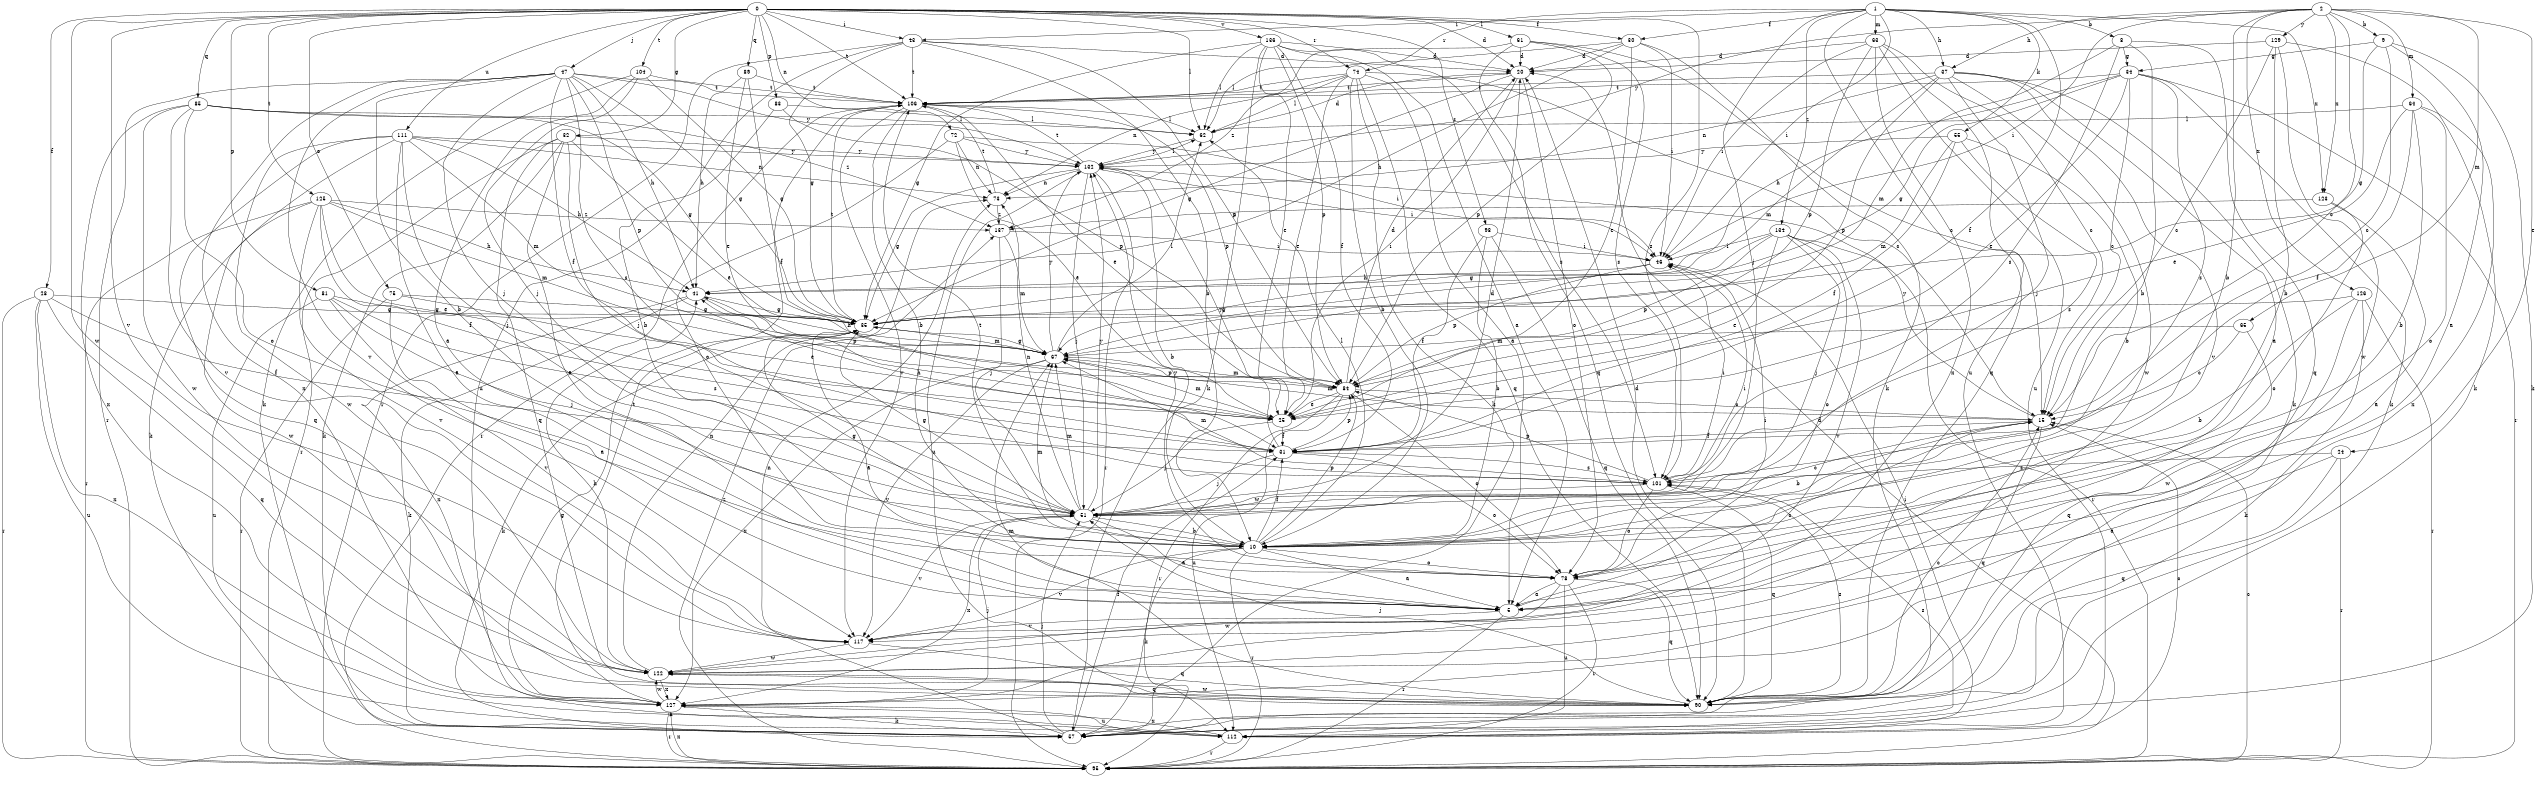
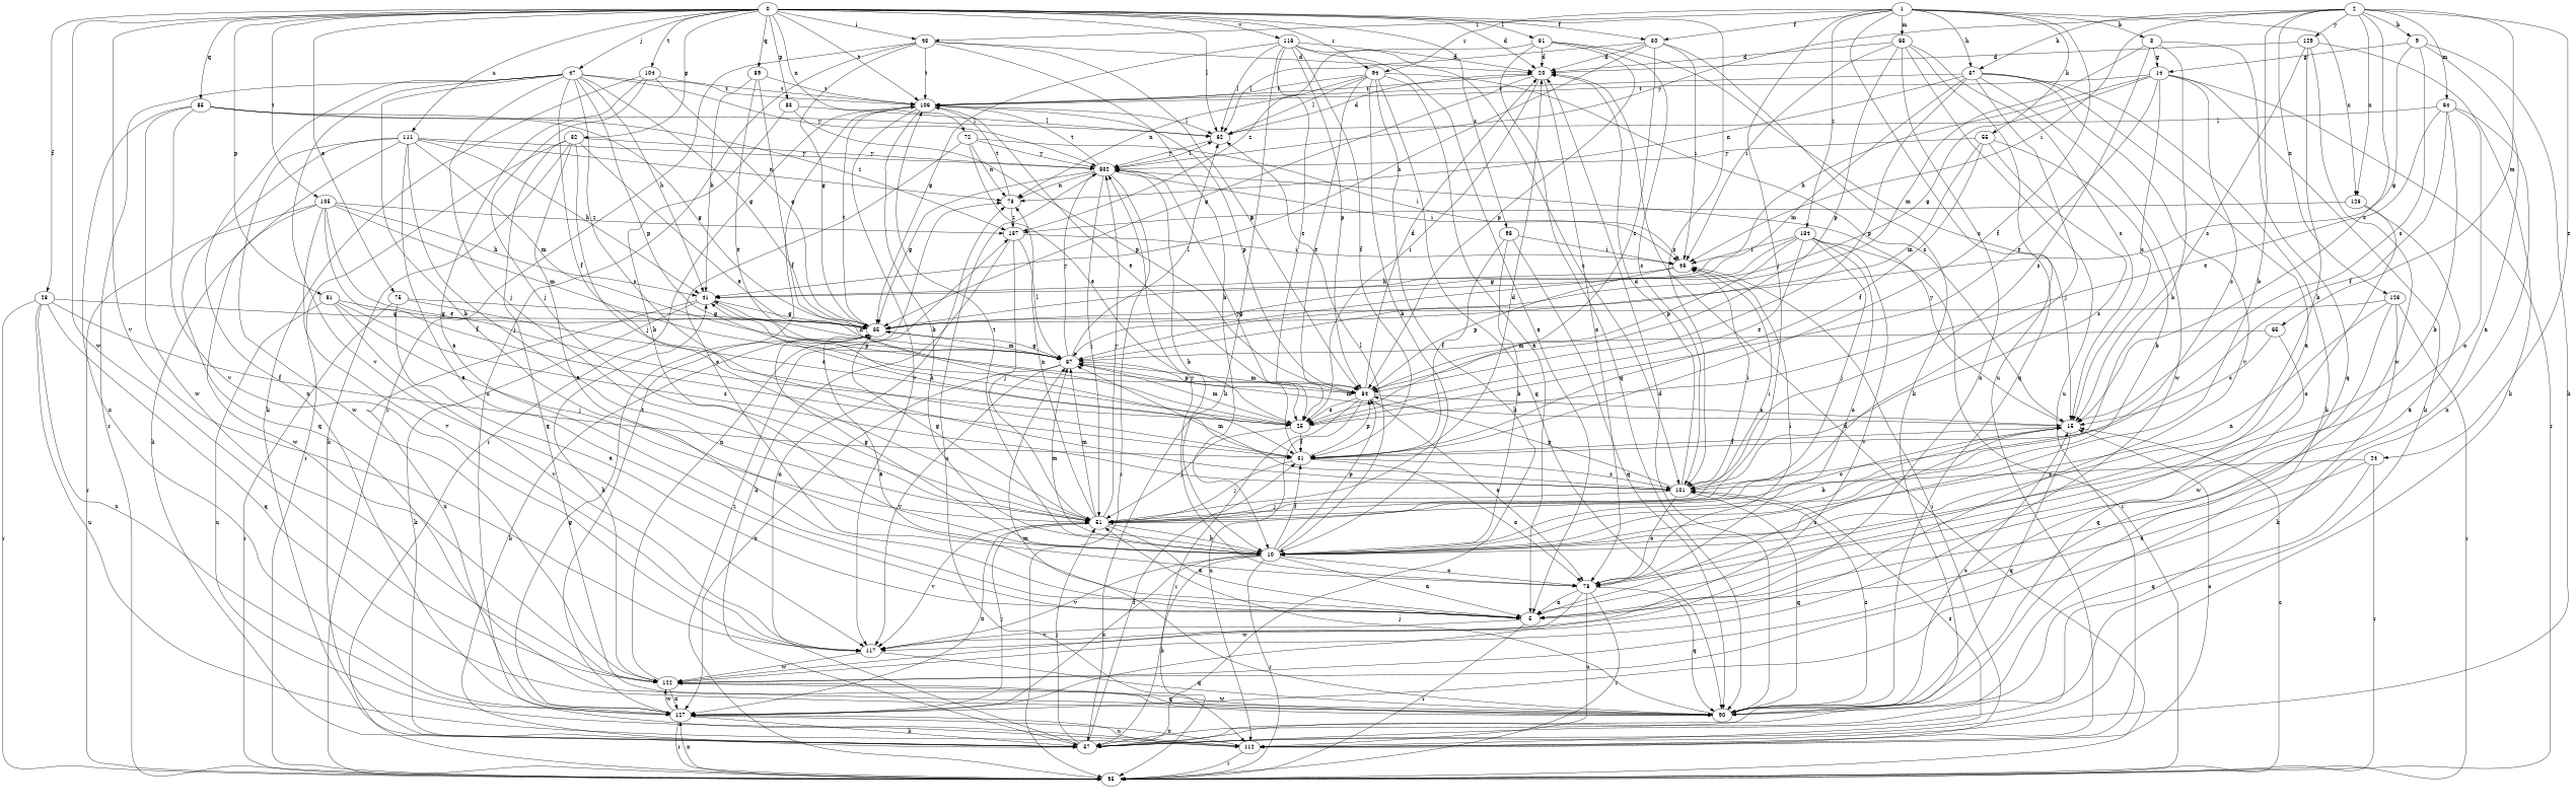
  strict digraph {
    0
    20
    28
    30
    32
    43
    47
    61
    62
    72
    75
    81
    83
    85
    89
-   94 [label=74]
+   94
    98
    101
    104
-   105 [label=125]
+   105
    106
    111
-   116 [label=136]
+   116
    117
    122
    35
    78
    25
    31
    112
    95
    90
    127
    46
    57
    41
    51
-   132
+   132 [label=832]
    5
    10
    84
    15
    137
    73
    67
    1
    8
    37
    55
    63
    123
    134
-   34
+   34 [label=14]
    2
    9
    24
    64
    65
    126
    129
    0 -> 20 [label=d]
    0 -> 28 [label=f]
    0 -> 30 [label=f]
    0 -> 32 [label=g]
    0 -> 43 [label=i]
    0 -> 47 [label=j]
    0 -> 61 [label=l]
    0 -> 62 [label=l]
    0 -> 72 [label=n]
    0 -> 75 [label=o]
    0 -> 81 [label=p]
    0 -> 83 [label=p]
    0 -> 85 [label=q]
    0 -> 89 [label=q]
    0 -> 94 [label=r]
    0 -> 98 [label=s]
    0 -> 101 [label=s]
    0 -> 104 [label=t]
    0 -> 105 [label=t]
    0 -> 106 [label=t]
    0 -> 111 [label=u]
    0 -> 116 [label=v]
    0 -> 117 [label=v]
    0 -> 122 [label=w]
    20 -> 106 [label=t]
    20 -> 35 [label=g]
    20 -> 78 [label=o]
    20 -> 25 [label=i]
    28 -> 35 [label=g]
    28 -> 31 [label=f]
    28 -> 112 [label=u]
    28 -> 95 [label=r]
    28 -> 90 [label=q]
    28 -> 127 [label=x]
    30 -> 20 [label=d]
    30 -> 62 [label=l]
    30 -> 25 [label=e]
    30 -> 46 [label=i]
    30 -> 57 [label=k]
    30 -> 41 [label=h]
    32 -> 25 [label=e]
    32 -> 95 [label=r]
    32 -> 90 [label=q]
    32 -> 57 [label=k]
    32 -> 51 [label=j]
    32 -> 132 [label=y]
    32 -> 5 [label=a]
    43 -> 20 [label=d]
    43 -> 106 [label=t]
    43 -> 35 [label=g]
    43 -> 112 [label=u]
    43 -> 95 [label=r]
    43 -> 10 [label=b]
    43 -> 84 [label=p]
    47 -> 101 [label=s]
    47 -> 106 [label=t]
    47 -> 117 [label=v]
    47 -> 35 [label=g]
    47 -> 31 [label=f]
    47 -> 95 [label=r]
    47 -> 127 [label=x]
    47 -> 41 [label=h]
    47 -> 51 [label=j]
    47 -> 132 [label=y]
    47 -> 10 [label=b]
    47 -> 84 [label=p]
    61 -> 20 [label=d]
    61 -> 101 [label=s]
    61 -> 90 [label=q]
    61 -> 84 [label=p]
    61 -> 15 [label=c]
    61 -> 137 [label=z]
    62 -> 20 [label=d]
    62 -> 132 [label=y]
    72 -> 78 [label=o]
    72 -> 25 [label=e]
    72 -> 46 [label=i]
    72 -> 132 [label=y]
    72 -> 73 [label=n]
    75 -> 35 [label=g]
    75 -> 25 [label=e]
    75 -> 95 [label=r]
    75 -> 5 [label=a]
    81 -> 101 [label=s]
    81 -> 117 [label=v]
    81 -> 35 [label=g]
    81 -> 112 [label=u]
    81 -> 51 [label=j]
    83 -> 62 [label=l]
    83 -> 10 [label=b]
    83 -> 84 [label=p]
    85 -> 62 [label=l]
    85 -> 117 [label=v]
    85 -> 122 [label=w]
    85 -> 35 [label=g]
-   85 -> 78 [label=o]
    85 -> 127 [label=x]
    85 -> 137 [label=z]
    89 -> 106 [label=t]
    89 -> 25 [label=e]
    89 -> 31 [label=f]
    89 -> 41 [label=h]
    94 -> 62 [label=l]
    94 -> 106 [label=t]
    94 -> 25 [label=e]
    94 -> 90 [label=q]
    94 -> 57 [label=k]
    94 -> 5 [label=a]
    94 -> 10 [label=b]
    94 -> 15 [label=c]
    94 -> 73 [label=n]
    98 -> 31 [label=f]
    98 -> 90 [label=q]
    98 -> 46 [label=i]
    98 -> 10 [label=b]
+   101 -> 20 [label=d]
    101 -> 78 [label=o]
    101 -> 90 [label=q]
    101 -> 46 [label=i]
-   101 -> 51 [label=w]
+   101 -> 51 [label=j]
    101 -> 84 [label=p]
    101 -> 67 [label=m]
    104 -> 106 [label=t]
    104 -> 35 [label=g]
    104 -> 57 [label=k]
    104 -> 51 [label=j]
    104 -> 5 [label=a]
    105 -> 117 [label=v]
    105 -> 122 [label=w]
    105 -> 25 [label=e]
    105 -> 31 [label=f]
    105 -> 95 [label=r]
    105 -> 41 [label=h]
    105 -> 137 [label=z]
    105 -> 67 [label=m]
    106 -> 62 [label=l]
    106 -> 117 [label=v]
    106 -> 25 [label=e]
    106 -> 95 [label=r]
    106 -> 10 [label=b]
    106 -> 84 [label=p]
    111 -> 122 [label=w]
    111 -> 90 [label=q]
    111 -> 57 [label=k]
    111 -> 41 [label=h]
    111 -> 51 [label=j]
    111 -> 132 [label=y]
    111 -> 5 [label=a]
    111 -> 73 [label=n]
    111 -> 67 [label=m]
    116 -> 20 [label=d]
    116 -> 62 [label=l]
    116 -> 101 [label=s]
    116 -> 35 [label=g]
    116 -> 25 [label=e]
    116 -> 31 [label=f]
    116 -> 57 [label=k]
    116 -> 5 [label=a]
    116 -> 84 [label=p]
    117 -> 122 [label=w]
    117 -> 90 [label=q]
    122 -> 90 [label=q]
    122 -> 127 [label=x]
    122 -> 41 [label=h]
    122 -> 73 [label=n]
    35 -> 106 [label=t]
    35 -> 57 [label=k]
    35 -> 5 [label=a]
    35 -> 67 [label=m]
    78 -> 122 [label=w]
    78 -> 112 [label=u]
    78 -> 95 [label=r]
    78 -> 90 [label=q]
    78 -> 46 [label=i]
    78 -> 132 [label=y]
    78 -> 5 [label=a]
    25 -> 31 [label=f]
    25 -> 51 [label=j]
    25 -> 67 [label=m]
    31 -> 101 [label=s]
    31 -> 78 [label=o]
    31 -> 41 [label=h]
    31 -> 51 [label=j]
    31 -> 132 [label=y]
    31 -> 84 [label=p]
    112 -> 101 [label=s]
    112 -> 95 [label=r]
    112 -> 127 [label=x]
    112 -> 46 [label=i]
    112 -> 15 [label=c]
    95 -> 20 [label=d]
    95 -> 127 [label=x]
    95 -> 15 [label=c]
    95 -> 137 [label=z]
    90 -> 20 [label=d]
    90 -> 101 [label=s]
    90 -> 122 [label=w]
    90 -> 51 [label=j]
    90 -> 15 [label=c]
    90 -> 67 [label=m]
    127 -> 106 [label=t]
    127 -> 122 [label=w]
    127 -> 35 [label=g]
    127 -> 112 [label=u]
    127 -> 95 [label=r]
    127 -> 57 [label=k]
    127 -> 51 [label=j]
    46 -> 41 [label=h]
    46 -> 84 [label=p]
    57 -> 31 [label=f]
    57 -> 51 [label=j]
    57 -> 73 [label=n]
    41 -> 35 [label=g]
    41 -> 127 [label=x]
    41 -> 57 [label=k]
    41 -> 84 [label=p]
    51 -> 20 [label=d]
    51 -> 117 [label=v]
    51 -> 35 [label=g]
    51 -> 127 [label=x]
    51 -> 46 [label=i]
    51 -> 132 [label=y]
    51 -> 5 [label=a]
    51 -> 10 [label=b]
    51 -> 15 [label=c]
    51 -> 73 [label=n]
    51 -> 67 [label=m]
    132 -> 62 [label=l]
    132 -> 106 [label=t]
    132 -> 35 [label=g]
    132 -> 112 [label=u]
    132 -> 95 [label=r]
    132 -> 46 [label=i]
    132 -> 51 [label=j]
    132 -> 10 [label=b]
    132 -> 73 [label=n]
    5 -> 117 [label=v]
    5 -> 95 [label=r]
    5 -> 15 [label=c]
    10 -> 62 [label=l]
    10 -> 106 [label=t]
    10 -> 117 [label=v]
    10 -> 35 [label=g]
    10 -> 78 [label=o]
    10 -> 31 [label=f]
    10 -> 95 [label=r]
+   10 -> 127 [label=x]
    10 -> 57 [label=k]
    10 -> 5 [label=a]
    10 -> 84 [label=p]
    10 -> 67 [label=m]
    84 -> 20 [label=d]
    84 -> 78 [label=o]
    84 -> 25 [label=e]
    84 -> 112 [label=u]
    84 -> 95 [label=r]
    84 -> 15 [label=c]
    84 -> 67 [label=m]
    15 -> 31 [label=f]
    15 -> 90 [label=q]
    15 -> 132 [label=y]
    15 -> 10 [label=b]
    15 -> 67 [label=m]
    137 -> 46 [label=i]
+   137 -> 57 [label=k]
    137 -> 51 [label=j]
-   137 -> 67 [label=m]
+   137 -> 67 [label=l]
    73 -> 106 [label=t]
    73 -> 137 [label=z]
    67 -> 62 [label=l]
    67 -> 117 [label=v]
    67 -> 35 [label=g]
    67 -> 127 [label=x]
    67 -> 41 [label=h]
    67 -> 132 [label=y]
    67 -> 84 [label=p]
    1 -> 30 [label=f]
    1 -> 43 [label=i]
    1 -> 94 [label=r]
    1 -> 31 [label=f]
    1 -> 112 [label=u]
-   1 -> 46 [label=i]
    1 -> 51 [label=j]
    1 -> 8 [label=b]
    1 -> 37 [label=h]
    1 -> 55 [label=k]
    1 -> 63 [label=m]
    1 -> 123 [label=x]
    1 -> 134 [label=z]
    8 -> 101 [label=s]
    8 -> 90 [label=q]
    8 -> 10 [label=b]
    8 -> 67 [label=m]
    8 -> 34 [label=g]
    37 -> 106 [label=t]
    37 -> 117 [label=v]
    37 -> 122 [label=w]
    37 -> 57 [label=k]
    37 -> 51 [label=j]
    37 -> 5 [label=a]
    37 -> 84 [label=p]
    37 -> 73 [label=n]
    37 -> 67 [label=m]
    55 -> 101 [label=s]
    55 -> 31 [label=f]
    55 -> 132 [label=y]
    55 -> 10 [label=b]
    55 -> 67 [label=m]
    63 -> 20 [label=d]
    63 -> 112 [label=u]
    63 -> 90 [label=q]
    63 -> 127 [label=x]
    63 -> 46 [label=i]
    63 -> 84 [label=p]
    63 -> 15 [label=c]
    123 -> 78 [label=o]
    123 -> 5 [label=a]
    123 -> 137 [label=z]
    134 -> 117 [label=v]
    134 -> 35 [label=g]
    134 -> 78 [label=o]
    134 -> 25 [label=e]
    134 -> 95 [label=r]
    134 -> 46 [label=i]
    134 -> 51 [label=j]
    134 -> 84 [label=p]
    34 -> 101 [label=s]
    34 -> 106 [label=t]
    34 -> 35 [label=g]
    34 -> 25 [label=e]
    34 -> 95 [label=r]
    34 -> 57 [label=k]
    34 -> 41 [label=h]
    34 -> 15 [label=c]
    2 -> 46 [label=i]
    2 -> 132 [label=y]
    2 -> 10 [label=b]
    2 -> 15 [label=c]
    2 -> 37 [label=h]
    2 -> 123 [label=x]
    2 -> 9 [label=b]
    2 -> 24 [label=e]
    2 -> 64 [label=m]
    2 -> 65 [label=m]
    2 -> 126 [label=x]
    2 -> 129 [label=y]
    9 -> 35 [label=g]
    9 -> 57 [label=k]
    9 -> 5 [label=a]
    9 -> 15 [label=c]
    9 -> 34 [label=g]
    24 -> 101 [label=s]
    24 -> 95 [label=r]
    24 -> 90 [label=q]
    24 -> 5 [label=a]
    64 -> 62 [label=l]
    64 -> 78 [label=o]
    64 -> 25 [label=e]
    64 -> 31 [label=f]
    64 -> 127 [label=x]
    64 -> 10 [label=b]
    65 -> 90 [label=q]
    65 -> 15 [label=c]
    65 -> 67 [label=m]
    126 -> 122 [label=w]
    126 -> 35 [label=g]
    126 -> 95 [label=r]
    126 -> 57 [label=k]
-   126 -> 10 [label=b]
+   126 -> 10 [label=n]
    129 -> 20 [label=d]
    129 -> 122 [label=w]
    129 -> 57 [label=k]
    129 -> 10 [label=b]
    129 -> 15 [label=c]
  }
